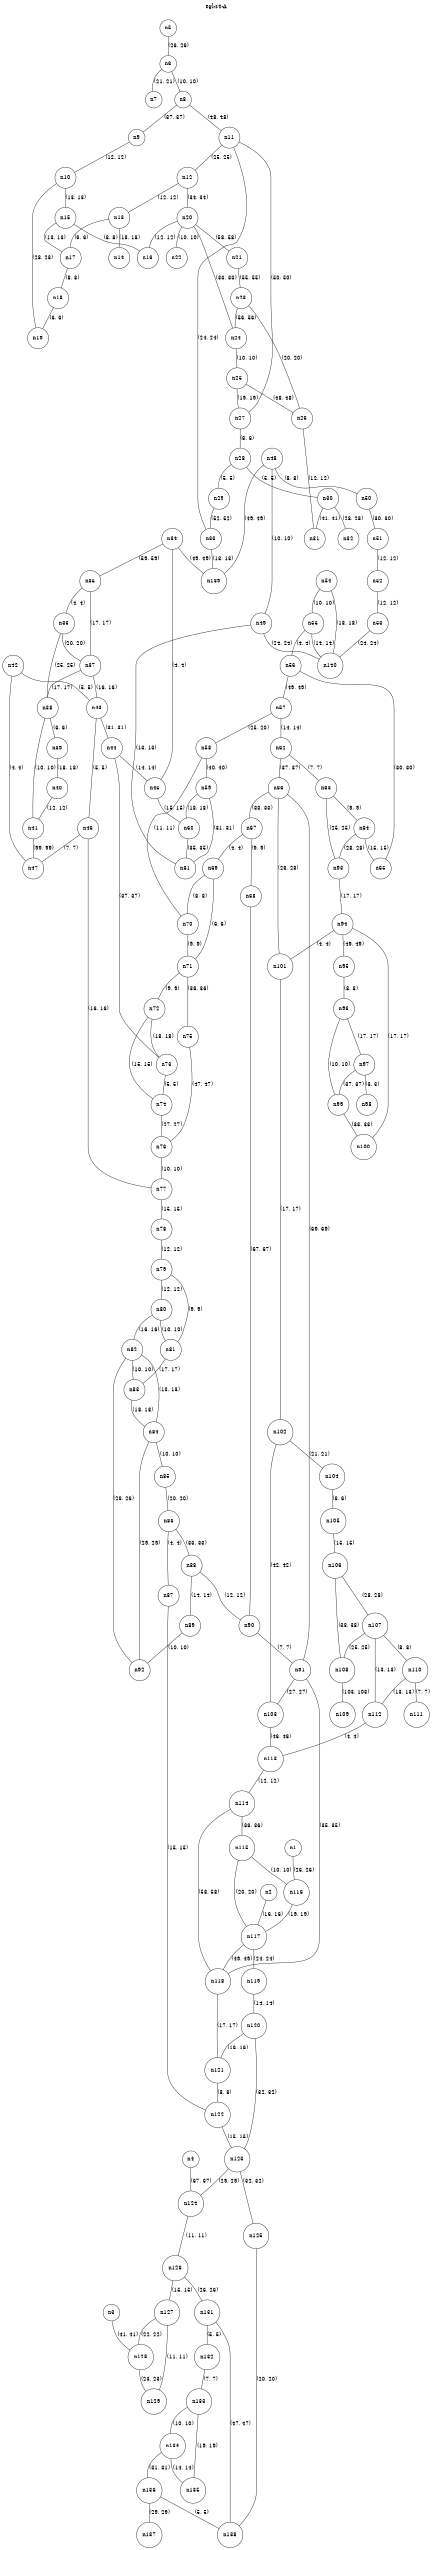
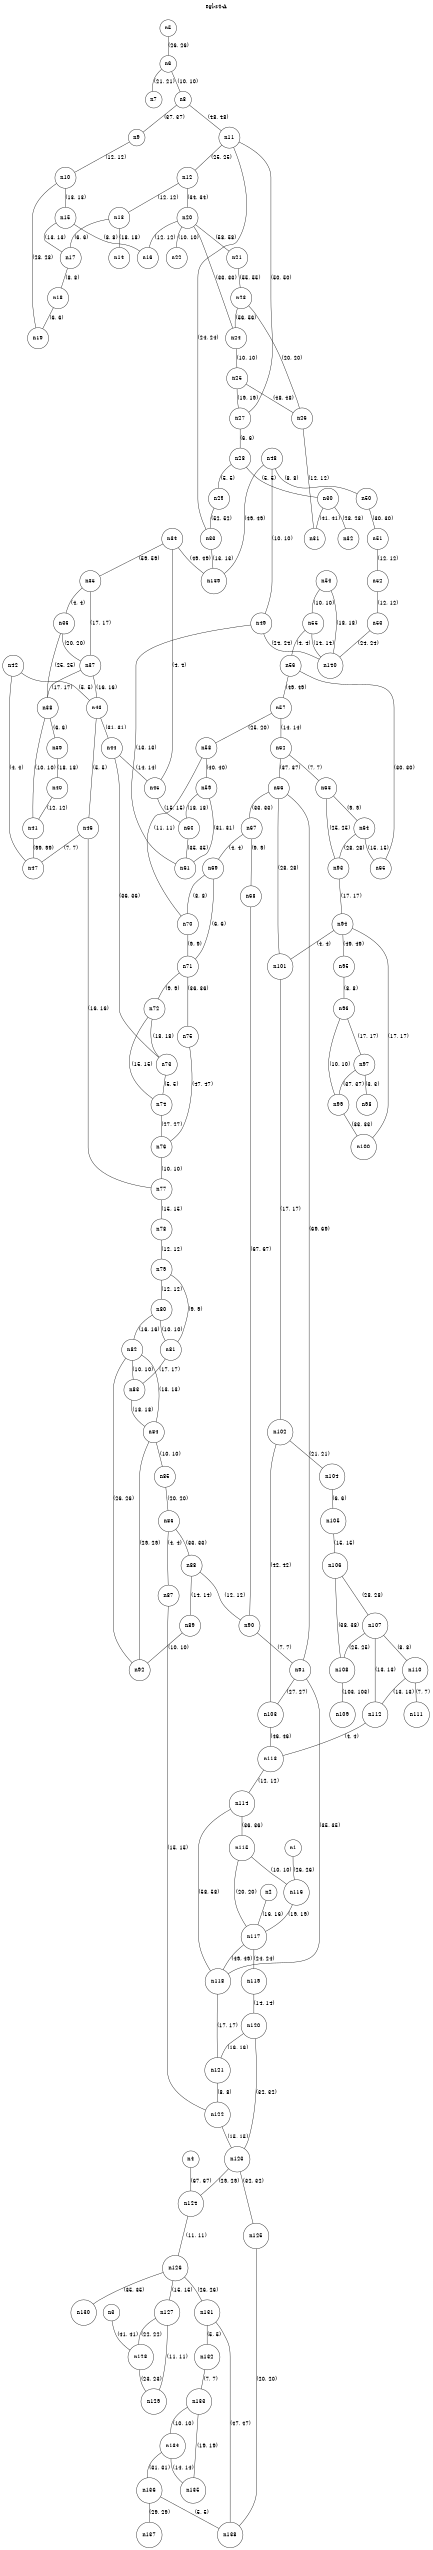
  strict graph {
    label="egl-s4-A"
    labeljust=center
    labelloc=top
    node [shape=circle]
    n1
    n116
    n117
    n2
    n118
    n119
    n3
    n128
    n129
    n4
    n124
    n126
    n5
    n6
    n7
    n8
    n9
    n11
    n10
    n12
    n27
    n33
    n15
    n19
    n16
    n17
    n13
    n20
    n28
    n139
    n14
    n21
    n22
    n24
    n18
    n23
    n25
    n26
    n31
    n29
    n30
    n32
    n34
    n35
    n45
    n36
    n37
    n60
    n38
    n43
    n39
    n41
    n42
    n47
    n44
    n46
    n40
    n73
    n77
    n74
    n61
    n78
    n48
    n49
    n50
    n140
    n51
    n52
    n53
    n54
    n55
    n56
    n57
    n65
    n58
    n62
    n59
    n70
    n63
    n66
    n71
    n64
    n93
    n67
    n91
    n101
    n94
    n68
    n69
    n103
    n102
    n90
    n72
    n75
    n76
    n79
    n80
    n81
    n82
    n83
    n84
    n92
    n85
    n86
    n87
    n88
    n122
    n89
    n123
    n113
    n121
    n95
    n100
    n96
    n97
    n99
    n98
    n104
    n105
    n114
    n106
    n107
    n108
    n110
    n112
    n109
    n111
    n115
    n120
    n125
    n138
    n127
+   n130
    n131
    n132
    n133
    n134
    n135
    n136
    n137
    n1 -- n116 [label="(26, 26)"]
    n116 -- n117 [label="(19, 19)"]
    n117 -- n118 [label="(49, 49)"]
    n117 -- n119 [label="(24, 24)"]
    n2 -- n117 [label="(16, 16)"]
    n118 -- n121 [label="(17, 17)"]
    n119 -- n120 [label="(14, 14)"]
    n3 -- n128 [label="(41, 41)"]
    n128 -- n129 [label="(23, 23)"]
    n4 -- n124 [label="(67, 67)"]
    n124 -- n126 [label="(11, 11)"]
    n126 -- n127 [label="(15, 15)"]
+   n126 -- n130 [label="(35, 35)"]
    n126 -- n131 [label="(26, 26)"]
    n5 -- n6 [label="(26, 26)"]
    n6 -- n7 [label="(21, 21)"]
    n6 -- n8 [label="(10, 10)"]
    n8 -- n9 [label="(37, 37)"]
    n8 -- n11 [label="(48, 48)"]
    n9 -- n10 [label="(12, 12)"]
    n11 -- n12 [label="(25, 25)"]
    n11 -- n27 [label="(50, 50)"]
    n11 -- n33 [label="(24, 24)"]
    n10 -- n15 [label="(13, 13)"]
    n10 -- n19 [label="(28, 28)"]
    n12 -- n13 [label="(12, 12)"]
    n12 -- n20 [label="(34, 34)"]
    n27 -- n28 [label="(6, 6)"]
    n33 -- n139 [label="(13, 13)"]
    n15 -- n16 [label="(8, 8)"]
    n15 -- n17 [label="(13, 13)"]
    n17 -- n18 [label="(8, 8)"]
    n13 -- n17 [label="(6, 6)"]
    n13 -- n14 [label="(18, 18)"]
    n20 -- n16 [label="(12, 12)"]
    n20 -- n21 [label="(58, 58)"]
    n20 -- n22 [label="(10, 10)"]
    n20 -- n24 [label="(33, 33)"]
    n28 -- n29 [label="(5, 5)"]
    n28 -- n30 [label="(5, 5)"]
    n21 -- n23 [label="(55, 55)"]
    n24 -- n25 [label="(10, 10)"]
    n18 -- n19 [label="(6, 6)"]
    n23 -- n24 [label="(56, 56)"]
    n23 -- n26 [label="(20, 20)"]
    n25 -- n27 [label="(19, 19)"]
    n25 -- n26 [label="(48, 48)"]
    n26 -- n31 [label="(12, 12)"]
    n29 -- n33 [label="(52, 52)"]
    n30 -- n31 [label="(41, 41)"]
    n30 -- n32 [label="(28, 28)"]
    n34 -- n139 [label="(49, 49)"]
    n34 -- n35 [label="(59, 59)"]
    n34 -- n45 [label="(4, 4)"]
    n35 -- n36 [label="(4, 4)"]
    n35 -- n37 [label="(17, 17)"]
    n45 -- n60 [label="(15, 15)"]
    n36 -- n37 [label="(20, 20)"]
    n36 -- n38 [label="(25, 25)"]
    n37 -- n38 [label="(17, 17)"]
    n37 -- n43 [label="(16, 16)"]
    n60 -- n61 [label="(35, 35)"]
    n38 -- n39 [label="(6, 6)"]
    n38 -- n41 [label="(10, 10)"]
    n43 -- n44 [label="(31, 31)"]
    n43 -- n46 [label="(5, 5)"]
    n39 -- n40 [label="(18, 18)"]
    n41 -- n47 [label="(99, 99)"]
    n42 -- n43 [label="(5, 5)"]
    n42 -- n47 [label="(4, 4)"]
    n44 -- n45 [label="(14, 14)"]
-   n44 -- n73 [label="(37, 37)"]
+   n44 -- n73 [label="(36, 36)"]
    n46 -- n47 [label="(7, 7)"]
    n46 -- n77 [label="(16, 16)"]
    n40 -- n41 [label="(12, 12)"]
    n73 -- n74 [label="(5, 5)"]
    n77 -- n78 [label="(15, 15)"]
    n74 -- n76 [label="(27, 27)"]
    n78 -- n79 [label="(12, 12)"]
    n48 -- n139 [label="(49, 49)"]
    n48 -- n49 [label="(10, 10)"]
    n48 -- n50 [label="(8, 8)"]
    n49 -- n61 [label="(13, 13)"]
    n49 -- n140 [label="(24, 24)"]
    n50 -- n51 [label="(30, 30)"]
    n51 -- n52 [label="(12, 12)"]
    n52 -- n53 [label="(12, 12)"]
    n53 -- n140 [label="(24, 24)"]
    n54 -- n140 [label="(18, 18)"]
    n54 -- n55 [label="(10, 10)"]
    n55 -- n140 [label="(14, 14)"]
    n55 -- n56 [label="(4, 4)"]
    n56 -- n57 [label="(49, 49)"]
    n56 -- n65 [label="(30, 30)"]
    n57 -- n58 [label="(25, 20)"]
    n57 -- n62 [label="(14, 14)"]
    n58 -- n59 [label="(40, 40)"]
    n58 -- n70 [label="(11, 11)"]
    n62 -- n63 [label="(7, 7)"]
    n62 -- n66 [label="(37, 37)"]
    n59 -- n60 [label="(18, 18)"]
    n59 -- n61 [label="(31, 31)"]
    n70 -- n71 [label="(9, 9)"]
    n63 -- n64 [label="(9, 9)"]
    n63 -- n93 [label="(25, 25)"]
    n66 -- n67 [label="(33, 33)"]
    n66 -- n91 [label="(69, 69)"]
    n66 -- n101 [label="(28, 28)"]
    n71 -- n72 [label="(9, 9)"]
    n71 -- n75 [label="(36, 36)"]
    n64 -- n65 [label="(15, 15)"]
    n64 -- n93 [label="(28, 28)"]
    n93 -- n94 [label="(17, 17)"]
    n67 -- n68 [label="(9, 9)"]
    n67 -- n69 [label="(4, 4)"]
    n91 -- n118 [label="(35, 35)"]
    n91 -- n103 [label="(27, 27)"]
    n101 -- n102 [label="(17, 17)"]
    n94 -- n101 [label="(4, 4)"]
    n94 -- n95 [label="(49, 49)"]
    n94 -- n100 [label="(17, 17)"]
    n68 -- n90 [label="(67, 67)"]
    n69 -- n70 [label="(8, 8)"]
    n69 -- n71 [label="(6, 6)"]
    n103 -- n113 [label="(46, 46)"]
    n102 -- n103 [label="(42, 42)"]
    n102 -- n104 [label="(21, 21)"]
    n90 -- n91 [label="(7, 7)"]
    n72 -- n73 [label="(18, 18)"]
    n72 -- n74 [label="(15, 15)"]
    n75 -- n76 [label="(47, 47)"]
    n76 -- n77 [label="(10, 10)"]
    n79 -- n80 [label="(12, 12)"]
    n79 -- n81 [label="(9, 9)"]
    n80 -- n81 [label="(10, 10)"]
    n80 -- n82 [label="(16, 16)"]
    n81 -- n83 [label="(17, 17)"]
    n82 -- n83 [label="(10, 10)"]
    n82 -- n84 [label="(13, 13)"]
    n82 -- n92 [label="(26, 26)"]
    n83 -- n84 [label="(18, 18)"]
    n84 -- n92 [label="(29, 29)"]
    n84 -- n85 [label="(10, 10)"]
    n85 -- n86 [label="(20, 20)"]
    n86 -- n87 [label="(4, 4)"]
    n86 -- n88 [label="(33, 33)"]
    n87 -- n122 [label="(15, 15)"]
    n88 -- n90 [label="(12, 12)"]
    n88 -- n89 [label="(14, 14)"]
    n122 -- n123 [label="(15, 15)"]
    n89 -- n92 [label="(10, 10)"]
    n123 -- n124 [label="(29, 29)"]
    n123 -- n125 [label="(32, 32)"]
    n113 -- n114 [label="(12, 12)"]
    n121 -- n122 [label="(8, 8)"]
    n95 -- n96 [label="(8, 8)"]
    n96 -- n97 [label="(17, 17)"]
    n96 -- n99 [label="(10, 10)"]
    n97 -- n99 [label="(37, 37)"]
    n97 -- n98 [label="(3, 3)"]
    n99 -- n100 [label="(33, 33)"]
    n104 -- n105 [label="(6, 6)"]
    n105 -- n106 [label="(15, 15)"]
    n114 -- n118 [label="(58, 58)"]
    n114 -- n115 [label="(36, 36)"]
    n106 -- n107 [label="(28, 28)"]
    n106 -- n108 [label="(38, 38)"]
    n107 -- n108 [label="(25, 25)"]
    n107 -- n110 [label="(8, 8)"]
    n107 -- n112 [label="(13, 13)"]
    n108 -- n109 [label="(103, 103)"]
    n110 -- n112 [label="(13, 13)"]
    n110 -- n111 [label="(7, 7)"]
    n112 -- n113 [label="(4, 4)"]
    n115 -- n116 [label="(10, 10)"]
    n115 -- n117 [label="(20, 20)"]
    n120 -- n123 [label="(32, 32)"]
    n120 -- n121 [label="(16, 16)"]
    n125 -- n138 [label="(20, 20)"]
    n127 -- n128 [label="(22, 22)"]
    n127 -- n129 [label="(11, 11)"]
    n131 -- n138 [label="(47, 47)"]
    n131 -- n132 [label="(5, 5)"]
    n132 -- n133 [label="(7, 7)"]
    n133 -- n134 [label="(10, 10)"]
    n133 -- n135 [label="(19, 19)"]
    n134 -- n135 [label="(14, 14)"]
    n134 -- n136 [label="(31, 31)"]
    n136 -- n138 [label="(5, 5)"]
    n136 -- n137 [label="(29, 29)"]
  }
